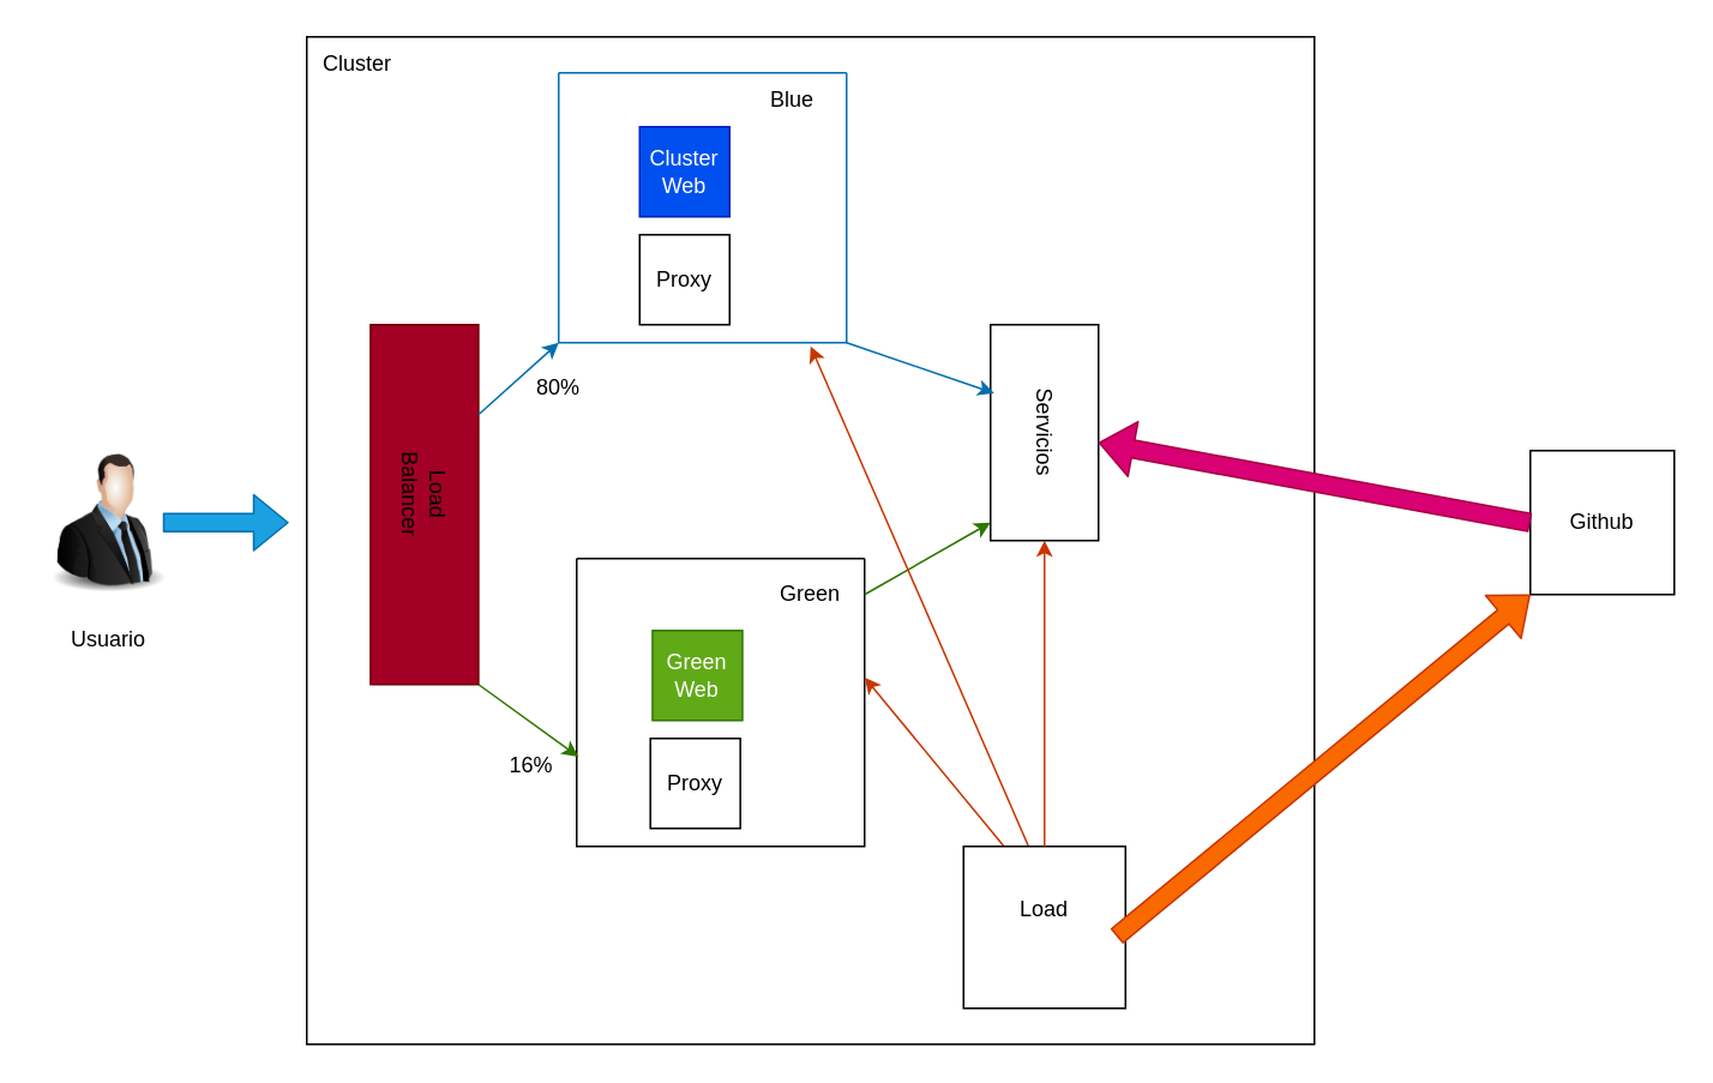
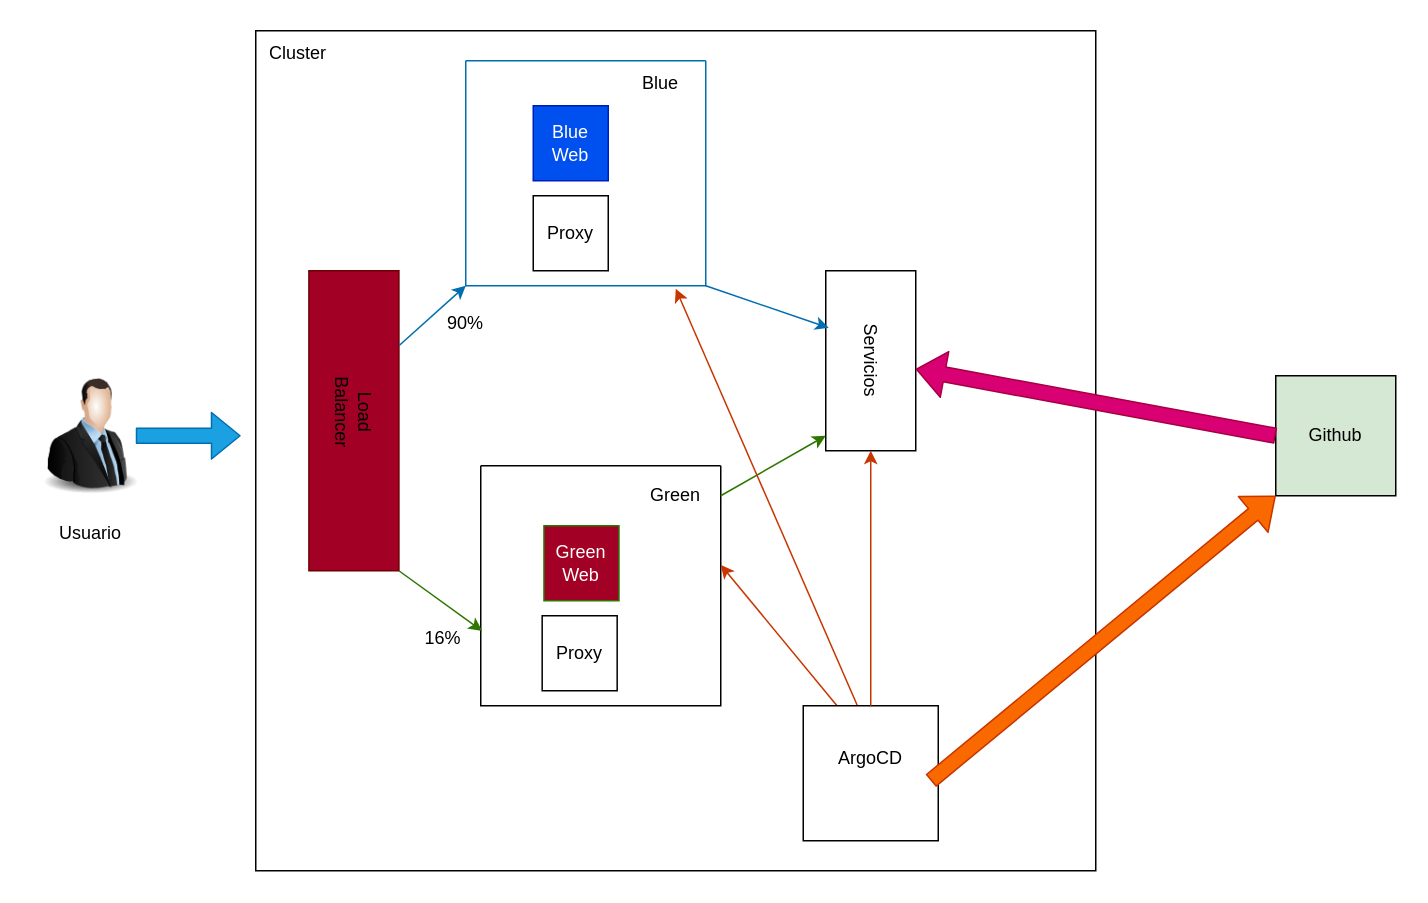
  <mxCell id="0" />
  <mxCell id="1" parent="0" />
  <mxCell id="2" value="" style="shape=flexArrow;endArrow=classic;html=1;fillColor=#1ba1e2;strokeColor=#006EAF;" parent="1" edge="1"><mxGeometry width="50" height="50" relative="1" as="geometry"><mxPoint x="90" y="290" as="sourcePoint" /><mxPoint x="160" y="290" as="targetPoint" /></mxGeometry></mxCell>
  <mxCell id="3" value="" style="image;html=1;image=img/lib/clip_art/people/Suit_Man_128x128.png" parent="1" vertex="1"><mxGeometry x="20" y="250" width="80" height="80" as="geometry" /></mxCell>
  <mxCell id="4" value="Usuario" style="text;html=1;strokeColor=none;fillColor=none;align=center;verticalAlign=middle;whiteSpace=wrap;rounded=0;" parent="1" vertex="1"><mxGeometry x="30" y="340" width="60" height="30" as="geometry" /></mxCell>
  <mxCell id="5" value="" style="whiteSpace=wrap;html=1;aspect=fixed;" parent="1" vertex="1"><mxGeometry x="170" y="20" width="560" height="560" as="geometry" /></mxCell>
  <mxCell id="6" value="Cluster&amp;nbsp;" style="text;html=1;strokeColor=none;fillColor=none;align=center;verticalAlign=middle;whiteSpace=wrap;rounded=0;" parent="1" vertex="1"><mxGeometry x="170" y="20" width="60" height="30" as="geometry" /></mxCell>
  <mxCell id="7" value="" style="shape=image;verticalLabelPosition=bottom;labelBackgroundColor=default;verticalAlign=top;aspect=fixed;imageAspect=0;image=https://upload.wikimedia.org/wikipedia/commons/thumb/3/39/Kubernetes_logo_without_workmark.svg/2109px-Kubernetes_logo_without_workmark.svg.png;" parent="1" vertex="1"><mxGeometry x="220" y="20" width="30.89" height="30" as="geometry" /></mxCell>
  <mxCell id="8" value="" style="rounded=0;whiteSpace=wrap;html=1;rotation=90;fillColor=#a20025;fontColor=#ffffff;strokeColor=#6F0000;" parent="1" vertex="1"><mxGeometry x="135.44" y="250" width="200" height="60" as="geometry" /></mxCell>
  <mxCell id="9" value="Load Balancer" style="text;html=1;strokeColor=none;fillColor=none;align=center;verticalAlign=middle;whiteSpace=wrap;rounded=0;rotation=90;" parent="1" vertex="1"><mxGeometry x="205.44" y="260" width="60" height="30" as="geometry" /></mxCell>
- <mxCell id="10" value="Cluster Web" style="whiteSpace=wrap;html=1;aspect=fixed;fillColor=#0050ef;fontColor=#ffffff;strokeColor=#001DBC;" parent="1" vertex="1"><mxGeometry x="355" y="70" width="50" height="50" as="geometry" /></mxCell>
+ <mxCell id="10" value="Blue Web" style="whiteSpace=wrap;html=1;aspect=fixed;fillColor=#0050ef;fontColor=#ffffff;strokeColor=#001DBC;" parent="1" vertex="1"><mxGeometry x="355" y="70" width="50" height="50" as="geometry" /></mxCell>
  <mxCell id="11" value="" style="shape=image;verticalLabelPosition=bottom;labelBackgroundColor=default;verticalAlign=top;aspect=fixed;imageAspect=0;image=https://cdn.icon-icons.com/icons2/2699/PNG/512/docker_official_logo_icon_169250.png;" parent="1" vertex="1"><mxGeometry x="362.14" y="40" width="35.72" height="30" as="geometry" /></mxCell>
  <mxCell id="12" value="Proxy" style="whiteSpace=wrap;html=1;aspect=fixed;" parent="1" vertex="1"><mxGeometry x="355" y="130" width="50" height="50" as="geometry" /></mxCell>
  <mxCell id="13" value="" style="swimlane;startSize=0;fillColor=#1ba1e2;fontColor=#ffffff;strokeColor=#006EAF;" parent="1" vertex="1"><mxGeometry x="310" y="40" width="160" height="150" as="geometry" /></mxCell>
  <mxCell id="14" value="" style="shape=image;verticalLabelPosition=bottom;labelBackgroundColor=default;verticalAlign=top;aspect=fixed;imageAspect=0;image=https://istio.io/img/logo.png;" parent="13" vertex="1"><mxGeometry x="100" y="100" width="30" height="30" as="geometry" /></mxCell>
  <mxCell id="15" value="Blue" style="text;html=1;strokeColor=none;fillColor=none;align=center;verticalAlign=middle;whiteSpace=wrap;rounded=0;" parent="13" vertex="1"><mxGeometry x="100" width="60" height="30" as="geometry" /></mxCell>
  <mxCell id="16" value="" style="shape=image;verticalLabelPosition=bottom;labelBackgroundColor=default;verticalAlign=top;aspect=fixed;imageAspect=0;image=https://istio.io/img/logo.png;" parent="1" vertex="1"><mxGeometry x="235.44" y="350" width="30" height="30" as="geometry" /></mxCell>
  <mxCell id="17" value="" style="endArrow=classic;html=1;exitX=0.25;exitY=0;exitDx=0;exitDy=0;fillColor=#1ba1e2;strokeColor=#006EAF;" parent="1" source="8" edge="1"><mxGeometry width="50" height="50" relative="1" as="geometry"><mxPoint x="260" y="240" as="sourcePoint" /><mxPoint x="310" y="190" as="targetPoint" /></mxGeometry></mxCell>
  <mxCell id="18" value="" style="swimlane;startSize=0;" parent="1" vertex="1"><mxGeometry x="320" y="310" width="160" height="160" as="geometry" /></mxCell>
- <mxCell id="19" value="Green Web" style="whiteSpace=wrap;html=1;aspect=fixed;fillColor=#60a917;fontColor=#ffffff;strokeColor=#2D7600;" parent="18" vertex="1"><mxGeometry x="42.14" y="40" width="50" height="50" as="geometry" /></mxCell>
+ <mxCell id="19" value="Green Web" style="whiteSpace=wrap;html=1;aspect=fixed;fillColor=#a20025;fontColor=#ffffff;strokeColor=#2D7600;" parent="18" vertex="1"><mxGeometry x="42.14" y="40" width="50" height="50" as="geometry" /></mxCell>
  <mxCell id="20" value="Green" style="text;html=1;strokeColor=none;fillColor=none;align=center;verticalAlign=middle;whiteSpace=wrap;rounded=0;" parent="18" vertex="1"><mxGeometry x="100" y="5" width="60" height="30" as="geometry" /></mxCell>
  <mxCell id="21" value="" style="shape=image;verticalLabelPosition=bottom;labelBackgroundColor=default;verticalAlign=top;aspect=fixed;imageAspect=0;image=https://istio.io/img/logo.png;" parent="18" vertex="1"><mxGeometry x="92.14" y="120" width="30" height="30" as="geometry" /></mxCell>
  <mxCell id="22" value="" style="shape=image;verticalLabelPosition=bottom;labelBackgroundColor=default;verticalAlign=top;aspect=fixed;imageAspect=0;image=https://cdn.icon-icons.com/icons2/2699/PNG/512/docker_official_logo_icon_169250.png;" parent="1" vertex="1"><mxGeometry x="362.14" y="310" width="47.63" height="40" as="geometry" /></mxCell>
  <mxCell id="23" value="Proxy" style="whiteSpace=wrap;html=1;aspect=fixed;" parent="1" vertex="1"><mxGeometry x="360.95" y="410" width="50" height="50" as="geometry" /></mxCell>
  <mxCell id="24" value="" style="endArrow=classic;html=1;entryX=0.006;entryY=0.688;entryDx=0;entryDy=0;entryPerimeter=0;exitX=1;exitY=0;exitDx=0;exitDy=0;fillColor=#60a917;strokeColor=#2D7600;" parent="1" source="8" target="18" edge="1"><mxGeometry width="50" height="50" relative="1" as="geometry"><mxPoint x="270" y="390" as="sourcePoint" /><mxPoint x="310" y="340" as="targetPoint" /></mxGeometry></mxCell>
- <mxCell id="25" value="80%" style="text;html=1;strokeColor=none;fillColor=none;align=center;verticalAlign=middle;whiteSpace=wrap;rounded=0;" parent="1" vertex="1"><mxGeometry x="280" y="200" width="60" height="30" as="geometry" /></mxCell>
+ <mxCell id="25" value="90%" style="text;html=1;strokeColor=none;fillColor=none;align=center;verticalAlign=middle;whiteSpace=wrap;rounded=0;" parent="1" vertex="1"><mxGeometry x="280" y="200" width="60" height="30" as="geometry" /></mxCell>
  <mxCell id="26" value="16%" style="text;html=1;strokeColor=none;fillColor=none;align=center;verticalAlign=middle;whiteSpace=wrap;rounded=0;" parent="1" vertex="1"><mxGeometry x="265" y="410" width="60" height="30" as="geometry" /></mxCell>
  <mxCell id="27" value="Servicios" style="rounded=0;whiteSpace=wrap;html=1;rotation=90;" parent="1" vertex="1"><mxGeometry x="520" y="210" width="120" height="60" as="geometry" /></mxCell>
  <mxCell id="28" value="" style="endArrow=classic;html=1;entryX=0.317;entryY=0.967;entryDx=0;entryDy=0;entryPerimeter=0;fillColor=#1ba1e2;strokeColor=#006EAF;" parent="1" target="27" edge="1"><mxGeometry width="50" height="50" relative="1" as="geometry"><mxPoint x="470" y="190" as="sourcePoint" /><mxPoint x="520" y="140" as="targetPoint" /></mxGeometry></mxCell>
  <mxCell id="29" value="" style="endArrow=classic;html=1;exitX=1;exitY=0.5;exitDx=0;exitDy=0;fillColor=#60a917;strokeColor=#2D7600;" parent="1" source="20" edge="1"><mxGeometry width="50" height="50" relative="1" as="geometry"><mxPoint x="500" y="340" as="sourcePoint" /><mxPoint x="550" y="290" as="targetPoint" /></mxGeometry></mxCell>
  <mxCell id="30" value="" style="shape=image;verticalLabelPosition=bottom;labelBackgroundColor=default;verticalAlign=top;aspect=fixed;imageAspect=0;image=https://upload.wikimedia.org/wikipedia/commons/thumb/3/39/Kubernetes_logo_without_workmark.svg/2109px-Kubernetes_logo_without_workmark.svg.png;" parent="1" vertex="1"><mxGeometry x="554.85" y="280" width="20.59" height="20" as="geometry" /></mxCell>
  <mxCell id="31" value="" style="shape=image;verticalLabelPosition=bottom;labelBackgroundColor=default;verticalAlign=top;aspect=fixed;imageAspect=0;image=https://istio.io/img/logo.png;" parent="1" vertex="1"><mxGeometry x="555.44" y="190" width="20" height="20" as="geometry" /></mxCell>
  <mxCell id="32" style="edgeStyle=none;html=1;exitX=0.25;exitY=0;exitDx=0;exitDy=0;entryX=1;entryY=0.413;entryDx=0;entryDy=0;entryPerimeter=0;fillColor=#fa6800;strokeColor=#C73500;" parent="1" source="34" target="18" edge="1"><mxGeometry relative="1" as="geometry" /></mxCell>
  <mxCell id="33" style="edgeStyle=none;html=1;exitX=0.411;exitY=0.022;exitDx=0;exitDy=0;entryX=0.875;entryY=1.013;entryDx=0;entryDy=0;entryPerimeter=0;exitPerimeter=0;fillColor=#fa6800;strokeColor=#C73500;" parent="1" source="34" target="13" edge="1"><mxGeometry relative="1" as="geometry" /></mxCell>
  <mxCell id="34" value="" style="whiteSpace=wrap;html=1;aspect=fixed;" parent="1" vertex="1"><mxGeometry x="535" y="470" width="90" height="90" as="geometry" /></mxCell>
  <mxCell id="35" value="" style="endArrow=classic;html=1;exitX=0.5;exitY=0;exitDx=0;exitDy=0;entryX=1;entryY=0.5;entryDx=0;entryDy=0;fillColor=#fa6800;strokeColor=#C73500;" parent="1" source="34" target="27" edge="1"><mxGeometry width="50" height="50" relative="1" as="geometry"><mxPoint x="580" y="470" as="sourcePoint" /><mxPoint x="630" y="420" as="targetPoint" /></mxGeometry></mxCell>
  <mxCell id="36" value="" style="shape=image;verticalLabelPosition=bottom;labelBackgroundColor=default;verticalAlign=top;aspect=fixed;imageAspect=0;image=https://raw.githubusercontent.com/oracle-devrel/devo.tutorials/main/assets/argo-icon-color-800.png;" parent="1" vertex="1"><mxGeometry x="560" y="520" width="40" height="40" as="geometry" /></mxCell>
- <mxCell id="37" value="Load" style="text;html=1;strokeColor=none;fillColor=none;align=center;verticalAlign=middle;whiteSpace=wrap;rounded=0;" parent="1" vertex="1"><mxGeometry x="550" y="490" width="60" height="30" as="geometry" /></mxCell>
- <mxCell id="38" value="Github" style="whiteSpace=wrap;html=1;aspect=fixed;" parent="1" vertex="1"><mxGeometry x="850" y="250" width="80" height="80" as="geometry" /></mxCell>
+ <mxCell id="37" value="ArgoCD" style="text;html=1;strokeColor=none;fillColor=none;align=center;verticalAlign=middle;whiteSpace=wrap;rounded=0;" parent="1" vertex="1"><mxGeometry x="550" y="490" width="60" height="30" as="geometry" /></mxCell>
+ <mxCell id="38" value="Github" style="whiteSpace=wrap;html=1;aspect=fixed;fillColor=#d5e8d4;" parent="1" vertex="1"><mxGeometry x="850" y="250" width="80" height="80" as="geometry" /></mxCell>
  <mxCell id="39" value="" style="shape=image;verticalLabelPosition=bottom;labelBackgroundColor=default;verticalAlign=top;aspect=fixed;imageAspect=0;image=https://cdn-icons-png.flaticon.com/512/25/25231.png;" parent="1" vertex="1"><mxGeometry x="900" y="250" width="30" height="30" as="geometry" /></mxCell>
  <mxCell id="40" value="" style="shape=flexArrow;endArrow=classic;html=1;exitX=0;exitY=0.5;exitDx=0;exitDy=0;fillColor=#d80073;strokeColor=#A50040;" parent="1" source="38" target="27" edge="1"><mxGeometry width="50" height="50" relative="1" as="geometry"><mxPoint x="820" y="290" as="sourcePoint" /><mxPoint x="800" y="250" as="targetPoint" /></mxGeometry></mxCell>
  <mxCell id="41" value="" style="shape=flexArrow;endArrow=classic;html=1;entryX=0;entryY=1;entryDx=0;entryDy=0;fillColor=#fa6800;strokeColor=#C73500;" parent="1" target="38" edge="1"><mxGeometry width="50" height="50" relative="1" as="geometry"><mxPoint x="620" y="520" as="sourcePoint" /><mxPoint x="680" y="470" as="targetPoint" /></mxGeometry></mxCell>
